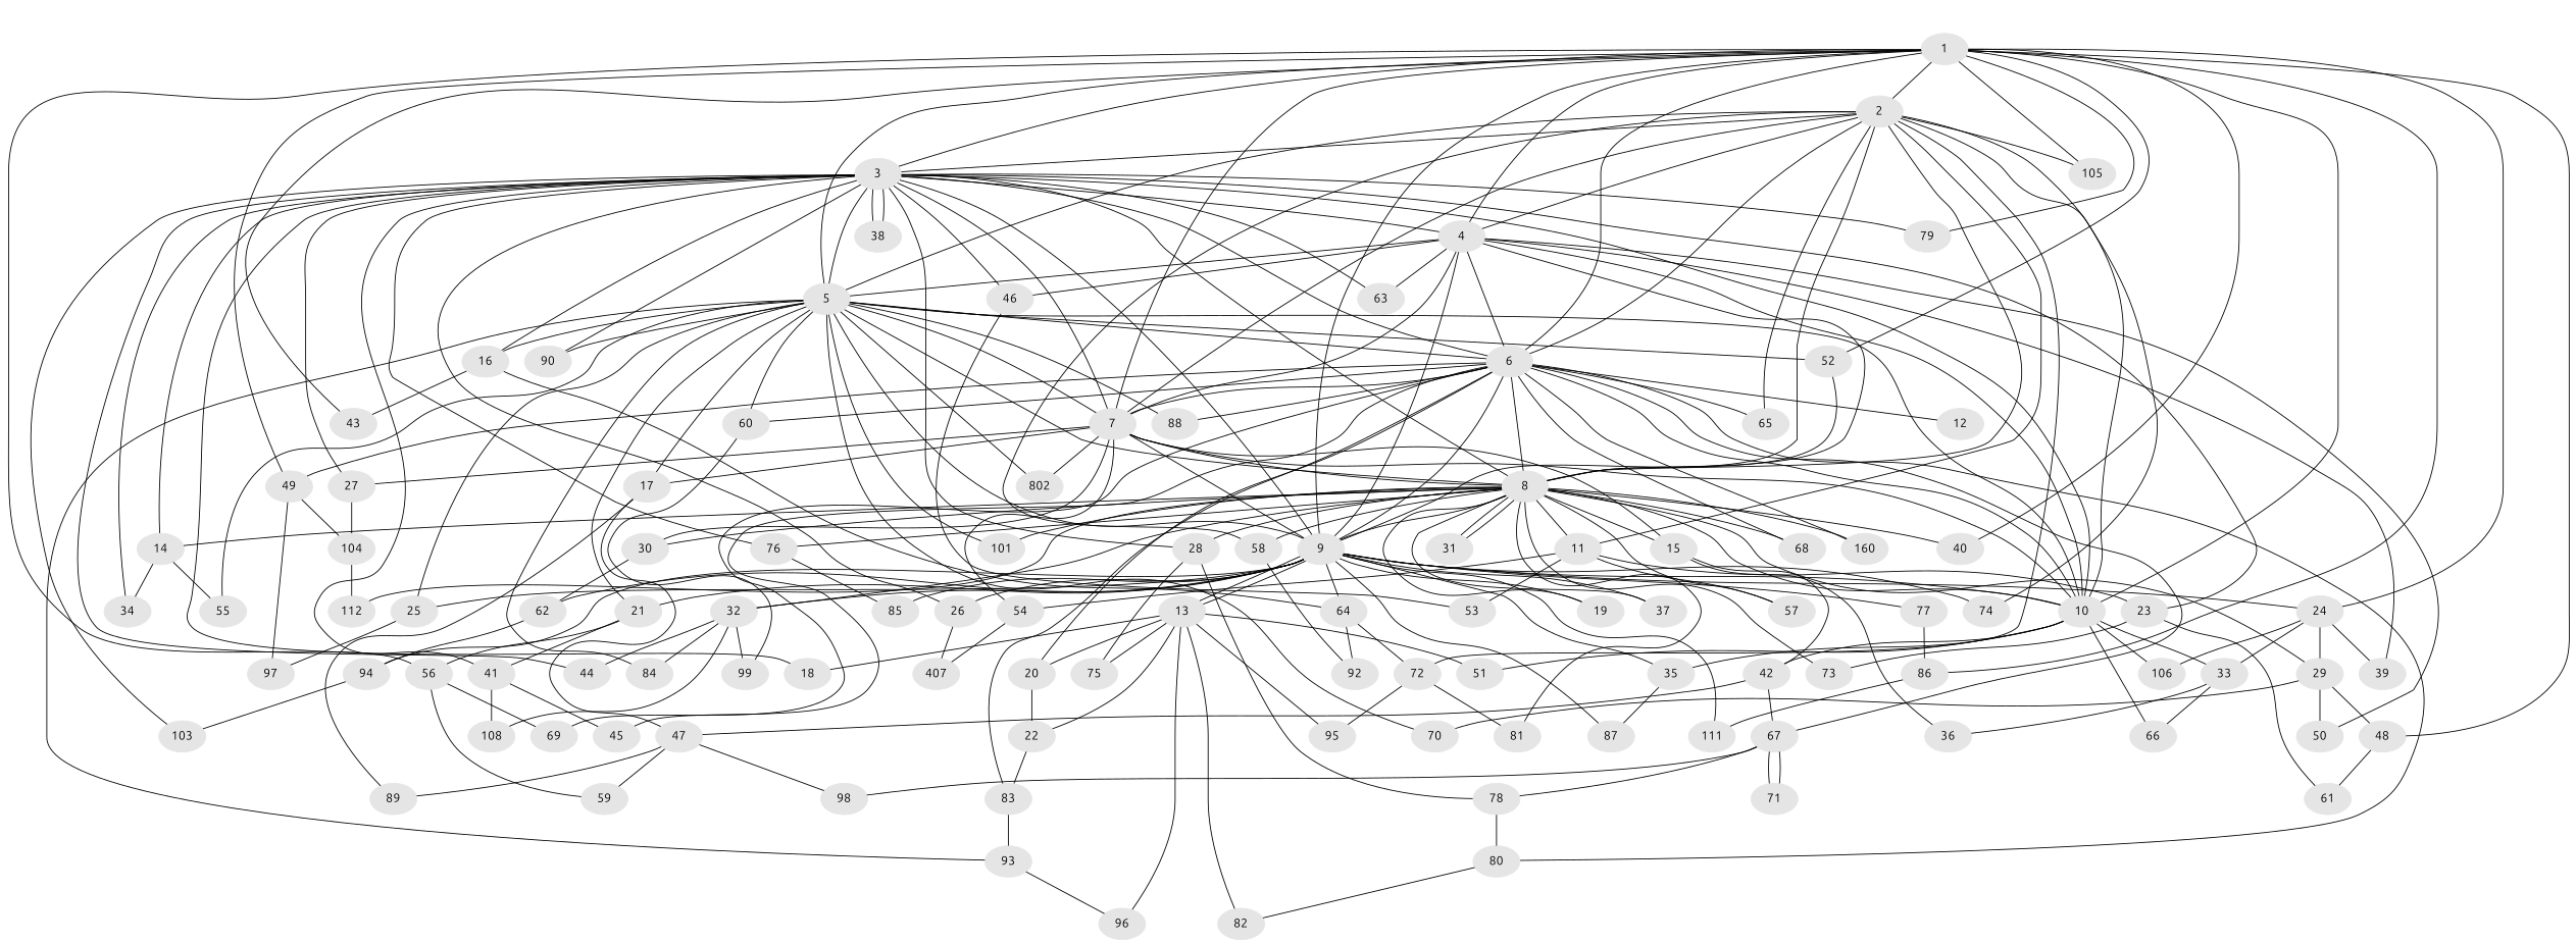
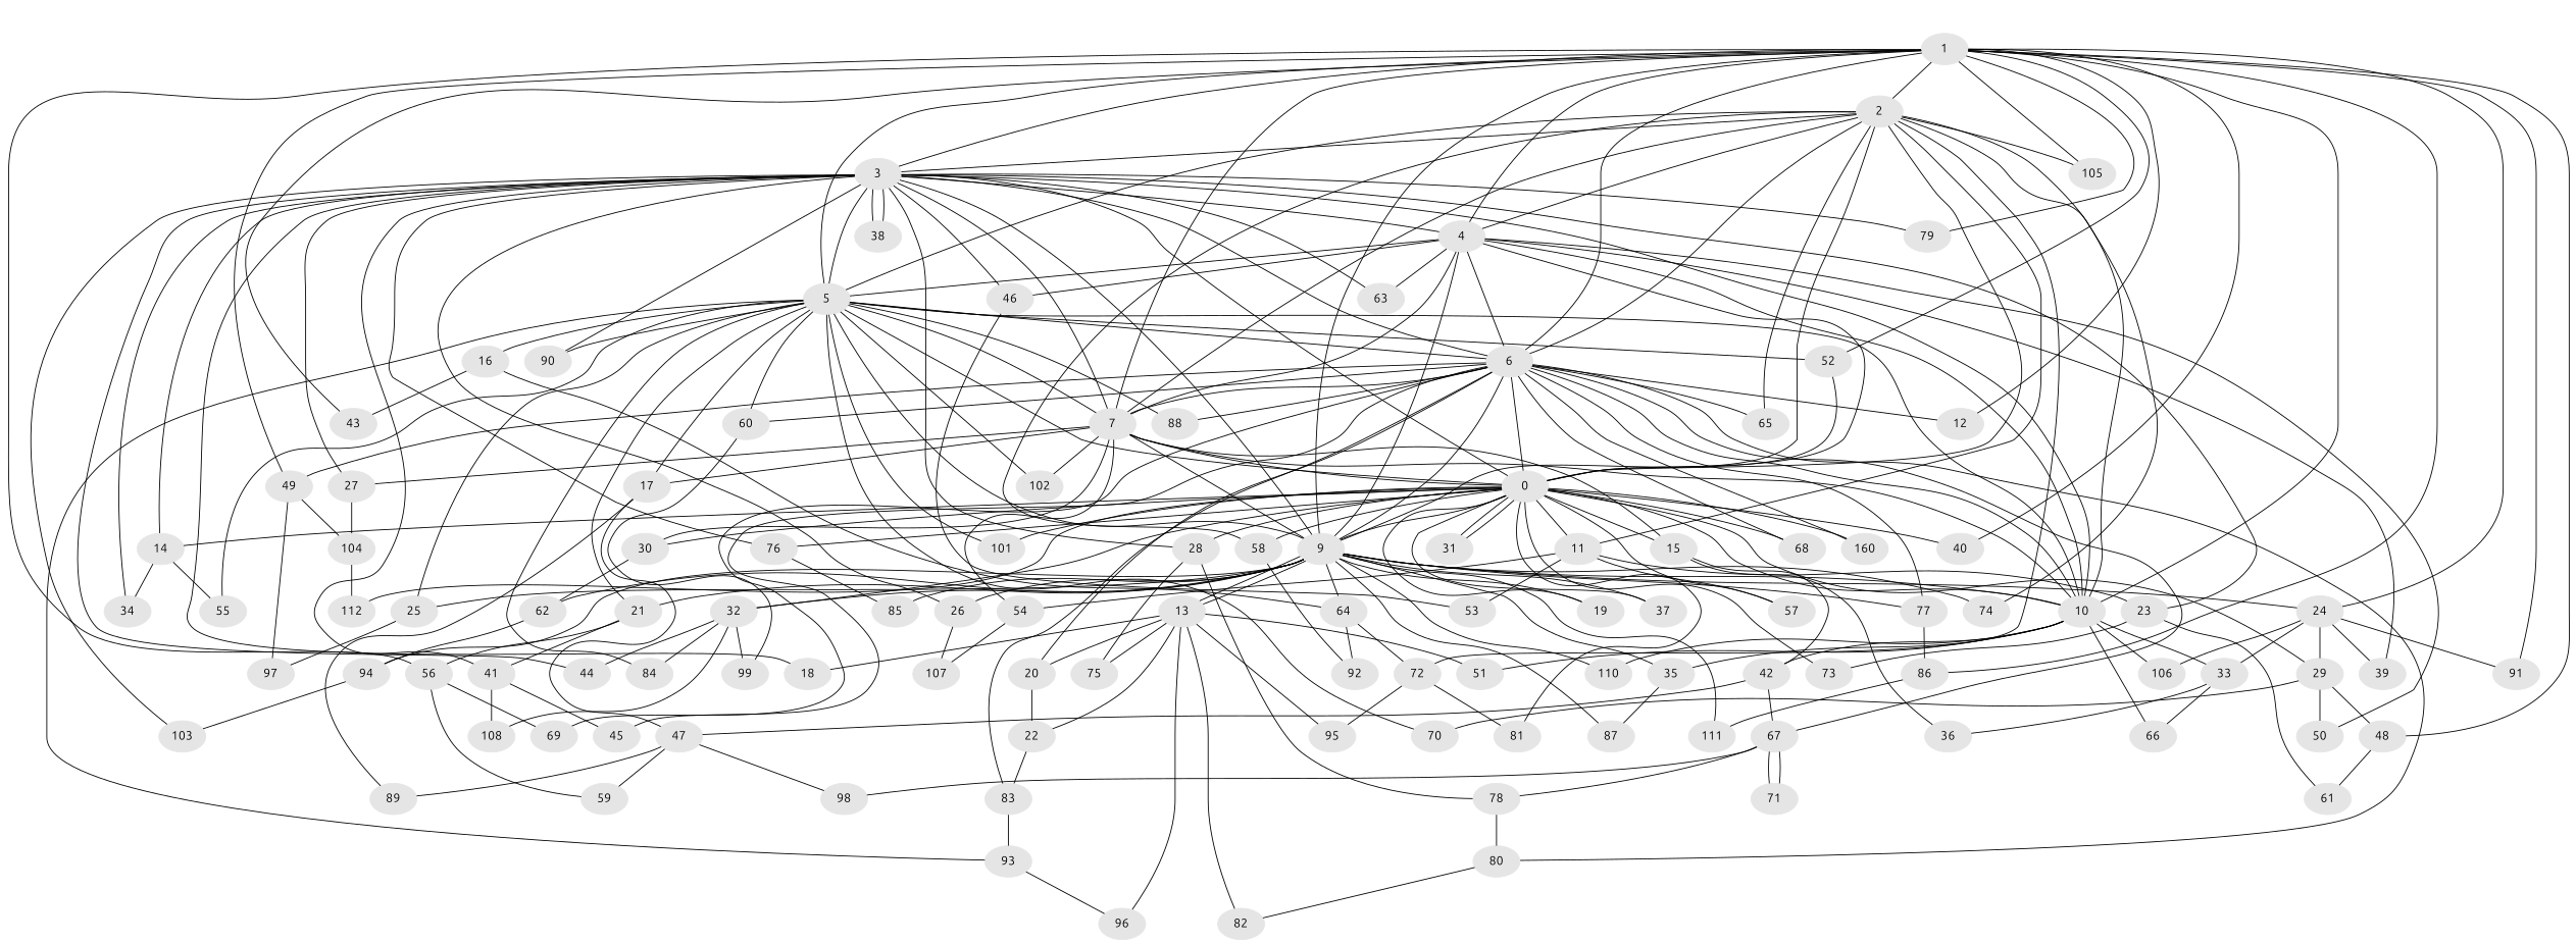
  graph {
    fontname=Ubuntu
    node [color=gray90 fontname=Ubuntu style=filled]
    edge [fontname=Ubuntu]
    1
    2
    3
    4
    5
    6
    7
    9
    10
    12
    24
    40
    43
    48
    49
    52
    56
    79
    86
+   91
    105
-   8
+   8 [label=0]
    11
    58
    65
    72
    74
    14
    16
    18
    23
    26
    27
    28
    34
    38
    41
    44
    46
    63
    76
    90
    103
    39
    50
    17
    21
    25
    55
    60
    70
    84
    88
    93
    101
-   102 [label=802]
+   102
    20
    45
    67
    68
    69
    77
    80
    83
    n65 [label=160]
    15
    30
    54
    19
    29
    31
    32
    37
    57
    73
    81
    112
    13
    35
    62
    64
    85
    87
    94
+   110
    111
    33
    42
    51
    66
    106
    61
    97
    104
    59
    53
    92
    95
-   107 [label=407]
+   107
    75
    78
    108
    47
    89
    99
    96
    22
    98
    71
    82
    36
    1 -- 2
    1 -- 3
    1 -- 4
    1 -- 5
    1 -- 6
    1 -- 7
    1 -- 9
    1 -- 10
+   1 -- 12
    1 -- 24
    1 -- 40
    1 -- 43
    1 -- 48
    1 -- 49
    1 -- 52
    1 -- 56
    1 -- 79
    1 -- 86
+   1 -- 91
    1 -- 105
    2 -- 3
    2 -- 4
    2 -- 5
    2 -- 6
    2 -- 7
    2 -- 9
    2 -- 10
    2 -- 105
    2 -- 8
    2 -- 11
    2 -- 58
    2 -- 65
    2 -- 72
    2 -- 74
    3 -- 4
    3 -- 5
    3 -- 6
    3 -- 7
    3 -- 9
    3 -- 10
    3 -- 79
    3 -- 8
    3 -- 14
-   3 -- 16
    3 -- 18
    3 -- 23
    3 -- 26
    3 -- 27
    3 -- 28
    3 -- 34
    3 -- 38
    3 -- 38
    3 -- 41
    3 -- 44
    3 -- 46
    3 -- 63
    3 -- 76
    3 -- 90
    3 -- 103
    4 -- 5
    4 -- 6
    4 -- 7
    4 -- 9
    4 -- 10
    4 -- 8
    4 -- 46
    4 -- 63
    4 -- 39
    4 -- 50
    5 -- 6
    5 -- 7
    5 -- 9
    5 -- 10
    5 -- 52
    5 -- 8
    5 -- 16
    5 -- 90
    5 -- 17
    5 -- 21
    5 -- 25
    5 -- 55
    5 -- 60
    5 -- 70
    5 -- 84
    5 -- 88
    5 -- 93
    5 -- 101
    5 -- 102
    6 -- 7
    6 -- 9
    6 -- 10
    6 -- 12
    6 -- 49
    6 -- 8
    6 -- 65
    6 -- 60
    6 -- 88
    6 -- 20
    6 -- 45
    6 -- 67
    6 -- 68
    6 -- 69
+   6 -- 77
    6 -- 80
    6 -- 83
    6 -- n65
    7 -- 9
    7 -- 10
    7 -- 8
    7 -- 27
    7 -- 17
    7 -- 102
    7 -- 15
    7 -- 30
    7 -- 54
    9 -- 10
    9 -- 24
    9 -- 74
    9 -- 26
    9 -- 21
    9 -- 25
    9 -- 77
    9 -- 19
    9 -- 32
    9 -- 37
    9 -- 13
    9 -- 13
    9 -- 35
    9 -- 62
    9 -- 64
    9 -- 85
    9 -- 87
    9 -- 94
+   9 -- 110
    9 -- 111
    10 -- 35
+   10 -- 110
    10 -- 33
    10 -- 42
    10 -- 51
    10 -- 66
    10 -- 106
+   24 -- 91
    24 -- 39
    24 -- 29
    24 -- 33
    24 -- 106
    48 -- 61
    49 -- 97
    49 -- 104
    52 -- 8
    56 -- 69
    56 -- 59
    86 -- 111
    8 -- 9
    8 -- 10
    8 -- 40
    8 -- 11
    8 -- 58
    8 -- 14
    8 -- 28
    8 -- 76
    8 -- 101
    8 -- 68
    8 -- n65
    8 -- 15
    8 -- 30
    8 -- 19
    8 -- 29
    8 -- 31
    8 -- 31
    8 -- 32
    8 -- 37
    8 -- 57
    8 -- 73
    8 -- 81
    8 -- 112
    11 -- 23
    11 -- 54
    11 -- 57
    11 -- 53
    58 -- 92
    72 -- 81
    72 -- 95
    14 -- 34
    14 -- 55
    16 -- 43
    16 -- 64
    23 -- 73
    23 -- 61
    26 -- 107
    27 -- 104
    28 -- 75
    28 -- 78
    41 -- 45
    41 -- 108
    46 -- 53
    76 -- 85
    17 -- 47
    17 -- 89
    21 -- 56
    21 -- 41
    25 -- 97
    60 -- 99
    93 -- 96
    20 -- 22
    67 -- 78
    67 -- 98
    67 -- 71
    67 -- 71
    77 -- 86
    80 -- 82
    83 -- 93
    15 -- 42
    15 -- 36
    30 -- 62
    54 -- 107
    29 -- 48
    29 -- 50
    29 -- 70
    32 -- 44
    32 -- 84
    32 -- 108
    32 -- 99
    13 -- 18
    13 -- 20
    13 -- 51
    13 -- 95
    13 -- 75
    13 -- 96
    13 -- 22
    13 -- 82
    35 -- 87
    62 -- 94
    64 -- 72
    64 -- 92
    94 -- 103
    33 -- 66
    33 -- 36
    42 -- 67
    42 -- 47
    104 -- 112
    78 -- 80
    47 -- 59
    47 -- 89
    47 -- 98
    22 -- 83
  }
